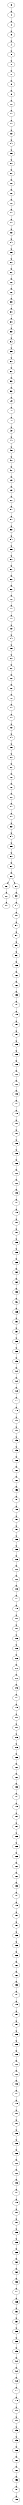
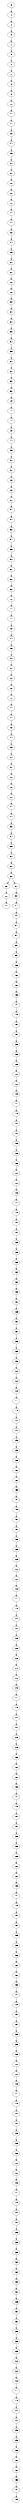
  digraph {
    fontname=Lato
    node [fontname=Lato]
    edge [fontname=Lato]
    0
    1
    2
    3
    4
    5
    6
    7
    8
    9
    10
    11
    12
    13
    14
    15
    16
    17
    18
    19
    20
    21
    22
    23
    24
    25
    26
    27
    28
    29
    30
    31
    32
    33
    34
    35
    36
    37
    38
    39
    40
    41
    42
    43
    44
    45
    46
    47
    48
    49
    50
    51
    52
    53
    54
    55
    56
    57
    58
    59
    60
    61
    62
    63
    64
    65
    66
    67
    68
    69
    70
    71
    72
    73
    74
    75
    76
    77
    78
    79
    80
    81
    82
    83
    84
    85
    86
    87
    88
    89
    92
    90
    91
    93
    94
    95
    96
    97
    98
    99
    100
    101
    102
    103
    104
    105
    106
    107
    108
    109
    110
    111
    112
    113
    114
    115
    116
    117
    118
    119
    120
    121
    122
    123
    124
    125
    126
    127
    128
    129
    130
    131
    132
    133
    134
    135
    136
    137
    138
    139
    140
    141
    142
    143
    144
    145
    146
    147
    148
    149
    150
    151
    152
    153
    154
    155
    156
    157
    158
    159
    160
    161
    162
    163
    164
    165
    166
    167
    168
    169
    170
    171
    172
    173
    174
    175
    176
    177
    178
    179
    180
    181
    182
    183
    184
    185
    186
    187
    188
    189
    190
    191
    192
    193
    194
    195
    196
    197
    198
    199
    200
    201
    202
    203
    204
    205
    206
    207
    208
    209
    210
    211
    212
    213
    214
    215
    216
    217
    218
    219
    220
    221
    222
    223
    224
    225
    226
    227
    228
    229
    230
    231
    232
    233
-   234 [label=264]
+   234
    235
    236
    237
    238
    239
    240
    241
    242
    243
    244
    245
    246
    247
    248
    249
    250
    251
    252
    253
    254
    255
    0 -> 1
    1 -> 2
    2 -> 3
    3 -> 4
    4 -> 5
    5 -> 6
    6 -> 7
    7 -> 8
    8 -> 9
    9 -> 10
    10 -> 11
    11 -> 12
    12 -> 13
    13 -> 14
    14 -> 15
    15 -> 16
    16 -> 17
    17 -> 18
    18 -> 19
    19 -> 20
    20 -> 21
    21 -> 22
    22 -> 23
    23 -> 24
    24 -> 25
    25 -> 26
    26 -> 27
    27 -> 28
    28 -> 29
    29 -> 30
    30 -> 31
    31 -> 32
    32 -> 33
    33 -> 34
    34 -> 35
    35 -> 36
    36 -> 37
    37 -> 38
    38 -> 39
    39 -> 40
    40 -> 41
    41 -> 42
    42 -> 43
    43 -> 44
    44 -> 45
    45 -> 46
    46 -> 47
    47 -> 48
    48 -> 49
    49 -> 50
    50 -> 51
    51 -> 52
    52 -> 53
    53 -> 54
    54 -> 55
    55 -> 56
    56 -> 57
    57 -> 58
    58 -> 59
    59 -> 60
    60 -> 61
    61 -> 62
    62 -> 63
    63 -> 64
    64 -> 65
    65 -> 66
    66 -> 67
    67 -> 68
    68 -> 69
    69 -> 70
    70 -> 71
    71 -> 72
    72 -> 73
    73 -> 74
    74 -> 75
    75 -> 76
    76 -> 77
    77 -> 78
    78 -> 79
    79 -> 80
    80 -> 81
    81 -> 82
    82 -> 83
    83 -> 84
    84 -> 85
    85 -> 86
    86 -> 87
    87 -> 88
    88 -> 89
    88 -> 92
    89 -> 90
    92 -> 93
    90 -> 91
    93 -> 94
    94 -> 95
    95 -> 96
    96 -> 97
    97 -> 98
    98 -> 99
    99 -> 100
    100 -> 101
    101 -> 102
    102 -> 103
    103 -> 104
    104 -> 105
    105 -> 106
    106 -> 107
    107 -> 108
    108 -> 109
    109 -> 110
    110 -> 111
    111 -> 112
    112 -> 113
    113 -> 114
    114 -> 115
    115 -> 116
    116 -> 117
    117 -> 118
    118 -> 119
    119 -> 120
    120 -> 121
    121 -> 122
    122 -> 123
    123 -> 124
    124 -> 125
    125 -> 126
    126 -> 127
    127 -> 128
    128 -> 129
    129 -> 130
    130 -> 131
    131 -> 132
    132 -> 133
    133 -> 134
    134 -> 135
    135 -> 136
    136 -> 137
    137 -> 138
    138 -> 139
    139 -> 140
    140 -> 141
    141 -> 142
    142 -> 143
    143 -> 144
    144 -> 145
    145 -> 146
    146 -> 147
    147 -> 148
    148 -> 149
    149 -> 150
    150 -> 151
    151 -> 152
    152 -> 153
    153 -> 154
    154 -> 155
    155 -> 156
    156 -> 157
    157 -> 158
    158 -> 159
    159 -> 160
    160 -> 161
    161 -> 162
    162 -> 163
    163 -> 164
    164 -> 165
    165 -> 166
    166 -> 167
    167 -> 168
    168 -> 169
    169 -> 170
    170 -> 171
    171 -> 172
    172 -> 173
    173 -> 174
    174 -> 175
    175 -> 176
    176 -> 177
    177 -> 178
    178 -> 179
    179 -> 180
    180 -> 181
    181 -> 182
    182 -> 183
    183 -> 184
    184 -> 185
    185 -> 186
    186 -> 187
    187 -> 188
    188 -> 189
    189 -> 190
    190 -> 191
    191 -> 192
    192 -> 193
    193 -> 194
    194 -> 195
    195 -> 196
    196 -> 197
    197 -> 198
    198 -> 199
    199 -> 200
    200 -> 201
    201 -> 202
    202 -> 203
    203 -> 204
    204 -> 205
    205 -> 206
    206 -> 207
    207 -> 208
    208 -> 209
    209 -> 210
    210 -> 211
    211 -> 212
    212 -> 213
    213 -> 214
    214 -> 215
    215 -> 216
    216 -> 217
    217 -> 218
    218 -> 219
    219 -> 220
    220 -> 221
    221 -> 222
    222 -> 223
    223 -> 224
    224 -> 225
    225 -> 226
    226 -> 227
    227 -> 228
    228 -> 229
    229 -> 230
    230 -> 231
    231 -> 232
    232 -> 233
    233 -> 234
    234 -> 235
    235 -> 236
    236 -> 237
    237 -> 238
    238 -> 239
    239 -> 240
    240 -> 241
    241 -> 242
    242 -> 243
    243 -> 244
    244 -> 245
    245 -> 246
    246 -> 247
    247 -> 248
    248 -> 249
    249 -> 250
    250 -> 251
    251 -> 252
    252 -> 253
    253 -> 254
    254 -> 255
  }
